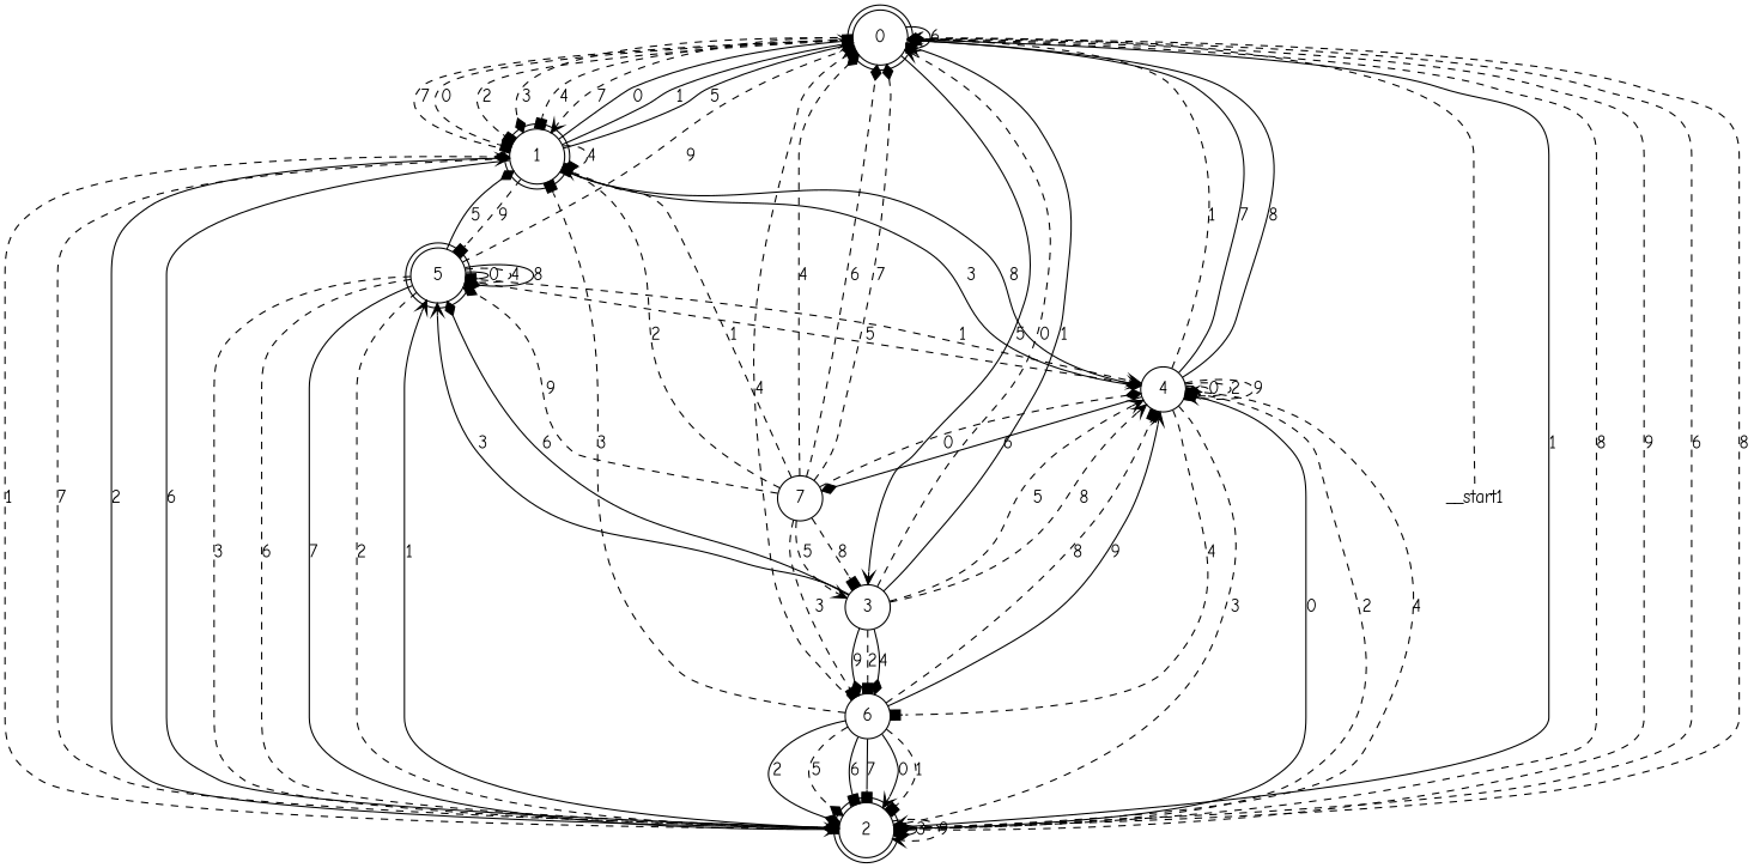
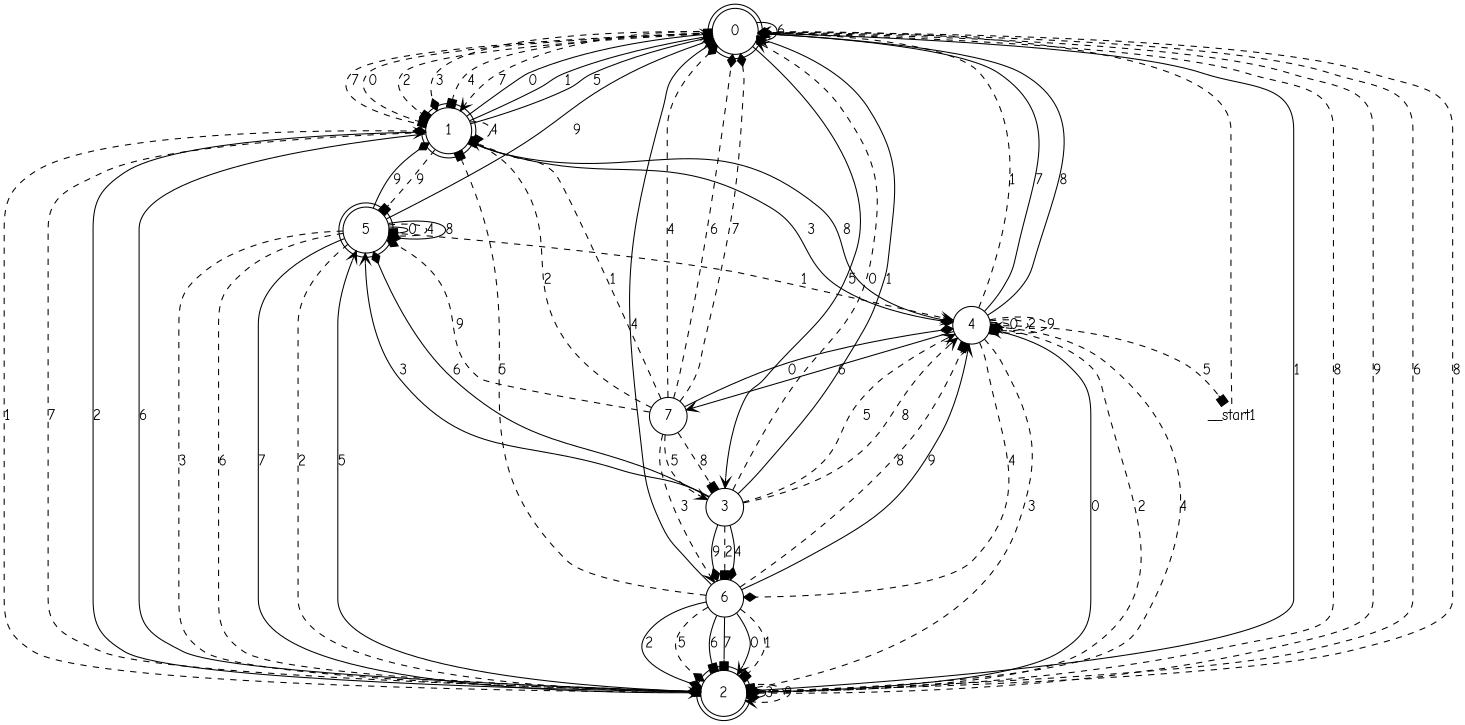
  digraph {
    fontname="Comic Neue"
    node [fontname="Comic Neue" shape=doublecircle]
    edge [arrowhead=diamond fontname="Comic Neue" style=dashed]
    n1 [label=0]
    n2 [label=1]
    n3 [label=2]
    n4 [label=3 shape=circle]
    n5 [label=4 shape=circle]
    n6 [label=5]
    n7 [label=6 shape=circle]
    n8 [label=7 shape=circle]
    n9 [height=0 label=__start1 shape=none width=0]
    n1 -> n1 [arrowhead=box label=6 style=solid]
    n1 -> n2 [arrowhead=box label=0]
    n1 -> n2 [arrowhead=box label=2]
    n1 -> n2 [label=3]
    n1 -> n2 [arrowhead=box label=4]
    n1 -> n2 [arrowhead=vee label=7]
    n1 -> n3 [label=1 style=solid]
    n1 -> n3 [arrowhead=box label=8]
    n1 -> n3 [label=9]
    n1 -> n4 [arrowhead=vee label=5 style=solid]
    n2 -> n1 [arrowhead=vee label=0 style=solid]
    n2 -> n1 [arrowhead=vee label=1 style=solid]
    n2 -> n1 [arrowhead=box label=5 style=solid]
    n2 -> n1 [arrowhead=box label=7]
    n2 -> n2 [label=4]
    n2 -> n3 [arrowhead=box label=2 style=solid]
    n2 -> n3 [label=6 style=solid]
    n2 -> n5 [label=3 style=solid]
    n2 -> n5 [arrowhead=vee label=8 style=solid]
    n2 -> n6 [arrowhead=box label=9]
    n3 -> n1 [label=6]
    n3 -> n1 [arrowhead=vee label=8]
    n3 -> n2 [label=1]
    n3 -> n2 [arrowhead=vee label=7]
    n3 -> n3 [label=3 style=solid]
    n3 -> n3 [arrowhead=vee label=9]
    n3 -> n5 [arrowhead=box label=0 style=solid]
    n3 -> n5 [arrowhead=box label=2]
    n3 -> n5 [label=4]
-   n3 -> n6 [arrowhead=vee label=1 style=solid]
+   n3 -> n6 [arrowhead=vee label=5 style=solid]
    n4 -> n1 [arrowhead=vee label=0]
    n4 -> n1 [arrowhead=vee label=1 style=solid]
    n4 -> n5 [arrowhead=vee label=5]
    n4 -> n5 [arrowhead=vee label=8]
    n4 -> n6 [arrowhead=vee label=3 style=solid]
    n4 -> n6 [label=6 style=solid]
    n4 -> n7 [arrowhead=box label=2]
    n4 -> n7 [label=4 style=solid]
    n4 -> n7 [label=9 style=solid]
    n5 -> n1 [arrowhead=vee label=1]
    n5 -> n1 [label=7 style=solid]
    n5 -> n1 [label=8 style=solid]
-   n5 -> n3 [arrowhead=vee label=3]
+   n5 -> n3 [arrowhead=box label=3]
    n5 -> n5 [arrowhead=vee label=0]
    n5 -> n5 [arrowhead=box label=2]
    n5 -> n5 [arrowhead=vee label=9]
-   n5 -> n6 [arrowhead=box label=5]
-   n5 -> n7 [arrowhead=box label=4]
-   n5 -> n8 [label=6 style=solid]
-   n6 -> n1 [arrowhead=vee label=9]
-   n6 -> n2 [label=5 style=solid]
+   n5 -> n9 [arrowhead=box label=5]
+   n5 -> n7 [label=4]
+   n5 -> n8 [arrowhead=vee label=6 style=solid]
+   n6 -> n1 [arrowhead=vee label=9 style=solid]
+   n6 -> n2 [label=9 style=solid]
    n6 -> n3 [label=2]
    n6 -> n3 [arrowhead=box label=3]
    n6 -> n3 [label=6]
    n6 -> n3 [arrowhead=vee label=7 style=solid]
    n6 -> n5 [arrowhead=vee label=1]
    n6 -> n6 [arrowhead=box label=0 style=solid]
    n6 -> n6 [arrowhead=box label=4]
    n6 -> n6 [label=8 style=solid]
-   n7 -> n1 [arrowhead=box label=4]
-   n7 -> n2 [arrowhead=box label=3]
+   n7 -> n1 [arrowhead=box label=4 style=solid]
+   n7 -> n2 [arrowhead=box label=5]
    n7 -> n3 [arrowhead=vee label=0 style=solid]
    n7 -> n3 [arrowhead=box label=1]
    n7 -> n3 [label=2 style=solid]
    n7 -> n3 [label=5]
    n7 -> n3 [arrowhead=box label=6 style=solid]
    n7 -> n3 [arrowhead=box label=7 style=solid]
    n7 -> n5 [arrowhead=box label=8]
    n7 -> n5 [arrowhead=vee label=9 style=solid]
    n8 -> n1 [label=4]
    n8 -> n1 [label=6]
    n8 -> n1 [label=7]
    n8 -> n2 [arrowhead=vee label=1]
    n8 -> n2 [arrowhead=box label=2]
    n8 -> n4 [arrowhead=vee label=5]
    n8 -> n4 [arrowhead=box label=8]
-   n8 -> n5 [label=0]
+   n8 -> n5 [label=0 style=solid]
    n8 -> n6 [label=9]
-   n8 -> n7 [arrowhead=box label=3]
+   n8 -> n7 [arrowhead=vee label=3]
    n9 -> n1
  }
